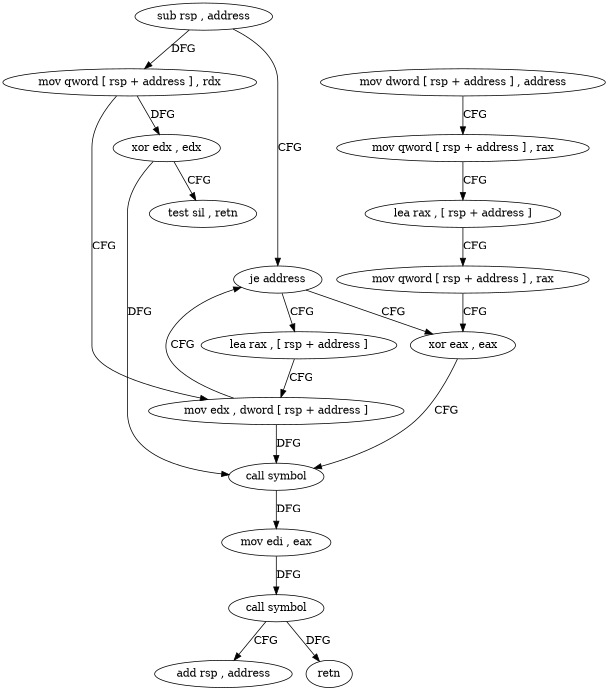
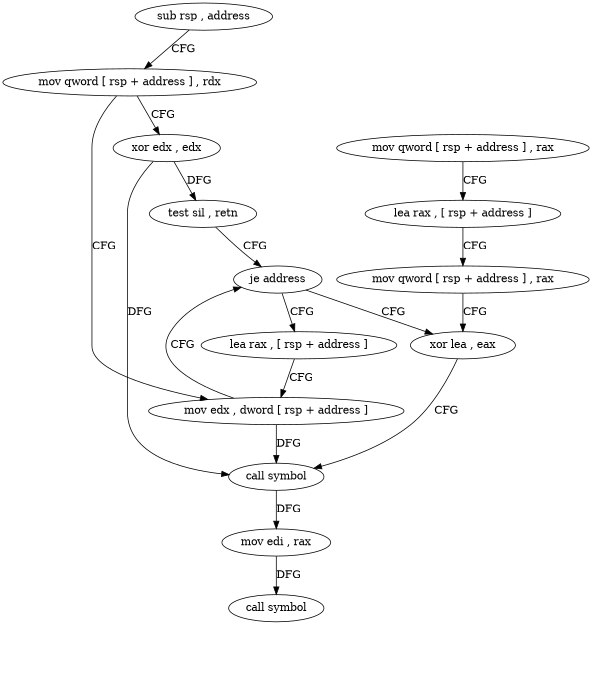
  digraph {
    n1 [label="sub rsp , address"]
    n2 [label="mov qword [ rsp + address ] , rdx"]
    n3 [label="xor edx , edx"]
    n4 [label="mov edx , dword [ rsp + address ]"]
    n5 [label="test sil , retn"]
    n6 [label="call symbol"]
    n7 [label="je address"]
-   n8 [label="mov edi , eax"]
-   n9 [label="xor eax , eax"]
+   n8 [label="mov edi , rax"]
+   n9 [label="xor lea , eax"]
    n10 [label="lea rax , [ rsp + address ]"]
    n11 [label="call symbol"]
-   n12 [label="add rsp , address"]
-   n13 [label=retn]
-   n14 [label="mov dword [ rsp + address ] , address"]
    n15 [label="mov qword [ rsp + address ] , rax"]
    n16 [label="lea rax , [ rsp + address ]"]
    n17 [label="mov qword [ rsp + address ] , rax"]
-   n1 -> n2 [label=DFG]
-   n2 -> n3 [label=DFG]
+   n1 -> n2 [label=CFG]
+   n2 -> n3 [label=CFG]
    n2 -> n4 [label=CFG]
-   n3 -> n5 [label=CFG]
+   n3 -> n5 [label=DFG]
    n3 -> n6 [label=DFG]
    n4 -> n6 [label=DFG]
    n4 -> n7 [label=CFG]
-   n1 -> n7 [label=CFG]
+   n5 -> n7 [label=CFG]
    n6 -> n8 [label=DFG]
    n7 -> n9 [label=CFG]
    n7 -> n10 [label=CFG]
    n8 -> n11 [label=DFG]
    n9 -> n6 [label=CFG]
    n10 -> n4 [label=CFG]
-   n11 -> n12 [label=CFG]
-   n11 -> n13 [label=DFG]
-   n14 -> n15 [label=CFG]
    n15 -> n16 [label=CFG]
    n16 -> n17 [label=CFG]
    n17 -> n9 [label=CFG]
  }
